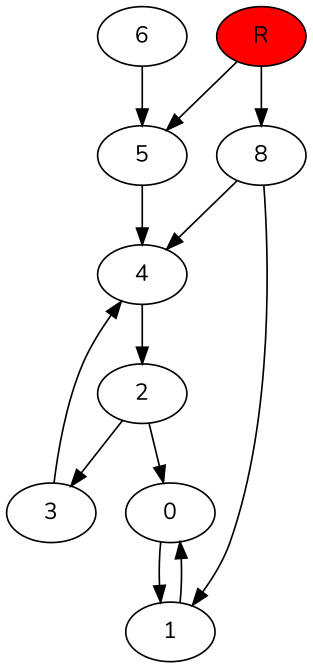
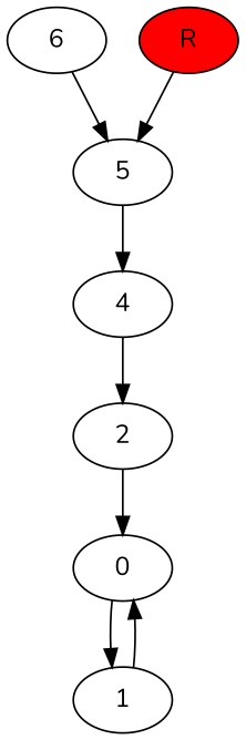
  digraph {
    fontname=Nunito
    node [fontname=Nunito]
    edge [fontname=Nunito]
    n1 [label=0]
    1
    2
-   3
    4
    5
    6
-   8
    R [fillcolor="#ff0000" style=filled]
    n1 -> 1
    1 -> n1
    2 -> n1
-   2 -> 3
-   3 -> 4
    4 -> 2
    5 -> 4
    6 -> 5
-   8 -> 1
-   8 -> 4
    R -> 5
-   R -> 8
  }
